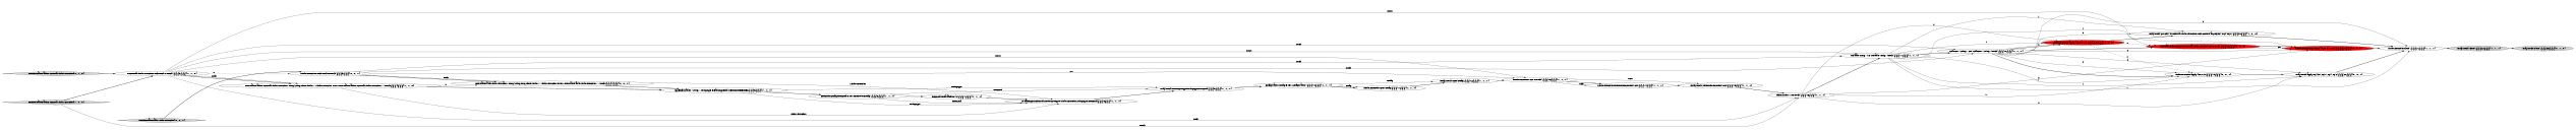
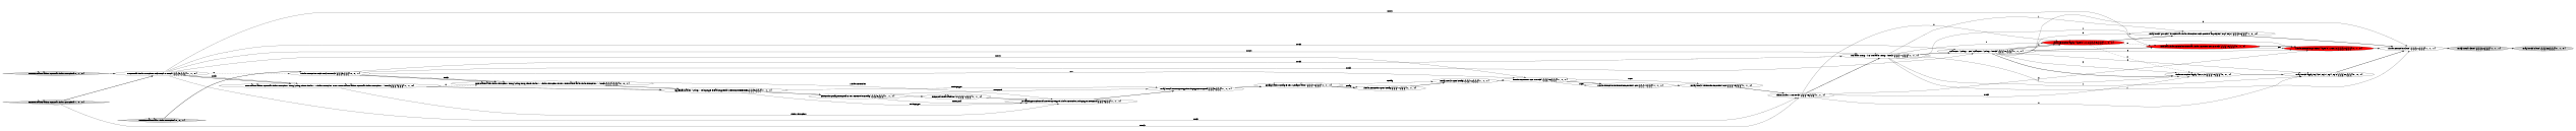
  digraph {
    rankdir=LR
    node [fillcolor=white shape=ellipse style=filled]
    edge [style=solid]
    n1 [label="windowFunction.setRuntimeContext(rCtx)@@@14@@@['1', '1', '1']"]
    n2 [label="verify(mock).setRuntimeContext(rCtx)@@@15@@@['1', '1', '1']"]
    n3 [label="TimeWindow w = mock()@@@16@@@['1', '1', '1']"]
    n4 [label="InternalIterableProcessAllWindowFunction<Long,String,TimeWindow> windowFunction = new InternalIterableProcessAllWindowFunction<>(mock)@@@4@@@['1', '1', '0']"]
    n5 [label="TypeInformation<String> stringType = BasicTypeInfo.STRING_TYPE_INFO@@@5@@@['1', '1', '1']"]
    n6 [label="StreamingFunctionUtils.setOutputType(windowFunction,stringType,execConf)@@@8@@@['1', '1', '1']"]
    n7 [label="InternalIterableWindowFunction<Long,String,Long,TimeWindow> windowFunction = new InternalIterableWindowFunction<>(mock)@@@4@@@['0', '0', '1']"]
    n8 [label="ExecutionConfig execConf = new ExecutionConfig()@@@6@@@['1', '1', '1']"]
    n9 [label="verify(mock).setOutputType(stringType,execConf)@@@9@@@['1', '1', '1']"]
    n10 [label="windowFunction.close()@@@21@@@['1', '1', '1']"]
    n11 [fillcolor=lightgray label="verify(mock).close()@@@22@@@['1', '1', '1']"]
    n12 [fillcolor=lightgray label="verify(mock).close()@@@23@@@['0', '1', '0']"]
    n13 [label="execConf.setParallelism(42)@@@7@@@['1', '1', '1']"]
    n14 [label="Configuration config = new Configuration()@@@10@@@['1', '1', '1']"]
    n15 [label="Iterable<Long> i = (Iterable<Long>)mock()@@@17@@@['1', '1', '1']"]
    n16 [label="verify(mock).apply(eq(42L),eq(w),eq(i),eq(c))@@@20@@@['0', '0', '1']"]
    n17 [fillcolor=red label="windowFunction.apply(((byte)0),w,i,c)@@@19@@@['1', '0', '0']"]
    n18 [label="windowFunction.apply(42L,w,i,c)@@@19@@@['0', '0', '1']"]
    n19 [fillcolor=red label="windowFunction.process(((byte)0),w,ctx,i,c)@@@20@@@['0', '1', '0']"]
    n20 [label="WindowFunctionMock mock = mock()@@@3@@@['0', '0', '1']"]
    n21 [label="Collector<String> c = (Collector<String>)mock()@@@18@@@['1', '1', '1']"]
    n22 [label="RuntimeContext rCtx = mock()@@@13@@@['1', '1', '1']"]
    n23 [fillcolor=red label="InternalWindowFunction.InternalWindowContext ctx = mock()@@@19@@@['0', '1', '0']"]
    n24 [label="verify(mock).process((ProcessAllWindowFunctionMock.Context)anyObject(),eq(i),eq(c))@@@20@@@['1', '0', '0']"]
    n25 [fillcolor=lightgray label="testInternalIterableProcessAllWindowFunction['0', '1', '0']" shape=diamond]
    n26 [label="ProcessAllWindowFunctionMock mock = mock()@@@3@@@['1', '1', '0']"]
    n27 [label="verify(mock).open(config)@@@12@@@['1', '1', '1']"]
    n28 [label="windowFunction.open(config)@@@11@@@['1', '1', '1']"]
    n29 [fillcolor=lightgray label="testInternalIterableProcessAllWindowFunction['1', '0', '0']" shape=diamond]
    n30 [fillcolor=lightgray label="testInternalIterableWindowFunction['0', '0', '1']" shape=diamond]
    n1 -> n2 [style=bold]
    n2 -> n3 [style=bold]
    n3 -> n15 [style=bold]
    n3 -> n16 [label=w]
    n3 -> n17 [label=w]
-   n3 -> n18 [label=w]
+   n3 -> n18 [label=mock]
    n3 -> n19 [label=w]
    n4 -> n5 [style=bold]
    n4 -> n6 [label=windowFunction]
    n4 -> n7 [label=0 style=dashed]
    n5 -> n6 [label=stringType]
    n5 -> n8 [style=bold]
    n5 -> n9 [label=stringType]
    n6 -> n9 [style=bold]
    n7 -> n5 [style=bold]
    n7 -> n6 [label=windowFunction]
    n8 -> n6 [label=execConf]
    n8 -> n9 [label=execConf]
    n8 -> n13 [style=bold]
    n9 -> n14 [style=bold]
    n10 -> n11 [style=bold]
    n11 -> n12 [style=bold]
    n13 -> n6 [style=bold]
    n14 -> n27 [label=config]
    n14 -> n28 [label=config]
    n14 -> n28 [style=bold]
    n15 -> n10 [label=i]
    n15 -> n16 [label=i]
    n15 -> n17 [label=i]
    n15 -> n18 [label=i]
    n15 -> n19 [label=i]
    n15 -> n21 [style=bold]
    n15 -> n24 [label=i]
    n16 -> n10 [style=bold]
    n17 -> n18 [label=0 style=dashed]
    n17 -> n23 [label=0 style=dashed]
    n17 -> n24 [style=bold]
    n18 -> n16 [style=bold]
    n19 -> n10 [style=bold]
    n20 -> n7 [label=mock]
    n20 -> n7 [style=bold]
    n20 -> n15 [label=mock]
    n20 -> n21 [label=mock]
    n20 -> n22 [label=rCtx]
    n21 -> n10 [label=c]
    n21 -> n16 [label=c]
    n21 -> n17 [label=c]
    n21 -> n17 [style=bold]
    n21 -> n18 [label=c]
    n21 -> n18 [style=bold]
    n21 -> n19 [label=c]
    n21 -> n23 [style=bold]
    n21 -> n24 [label=c]
    n22 -> n1 [style=bold]
    n22 -> n1 [label=rCtx]
    n22 -> n2 [label=rCtx]
    n23 -> n19 [label=ctx]
    n23 -> n19 [style=bold]
    n24 -> n10 [style=bold]
    n25 -> n26 [style=bold]
    n26 -> n3 [label=mock]
    n26 -> n4 [label=mock]
    n26 -> n4 [style=bold]
    n26 -> n15 [label=mock]
    n26 -> n20 [label=0 style=dashed]
    n26 -> n21 [label=mock]
    n26 -> n22 [label=mock]
    n26 -> n23 [label=mock]
    n27 -> n22 [style=bold]
    n28 -> n27 [style=bold]
    n29 -> n3 [label=mock]
    n29 -> n26 [style=bold]
    n30 -> n20 [style=bold]
  }
